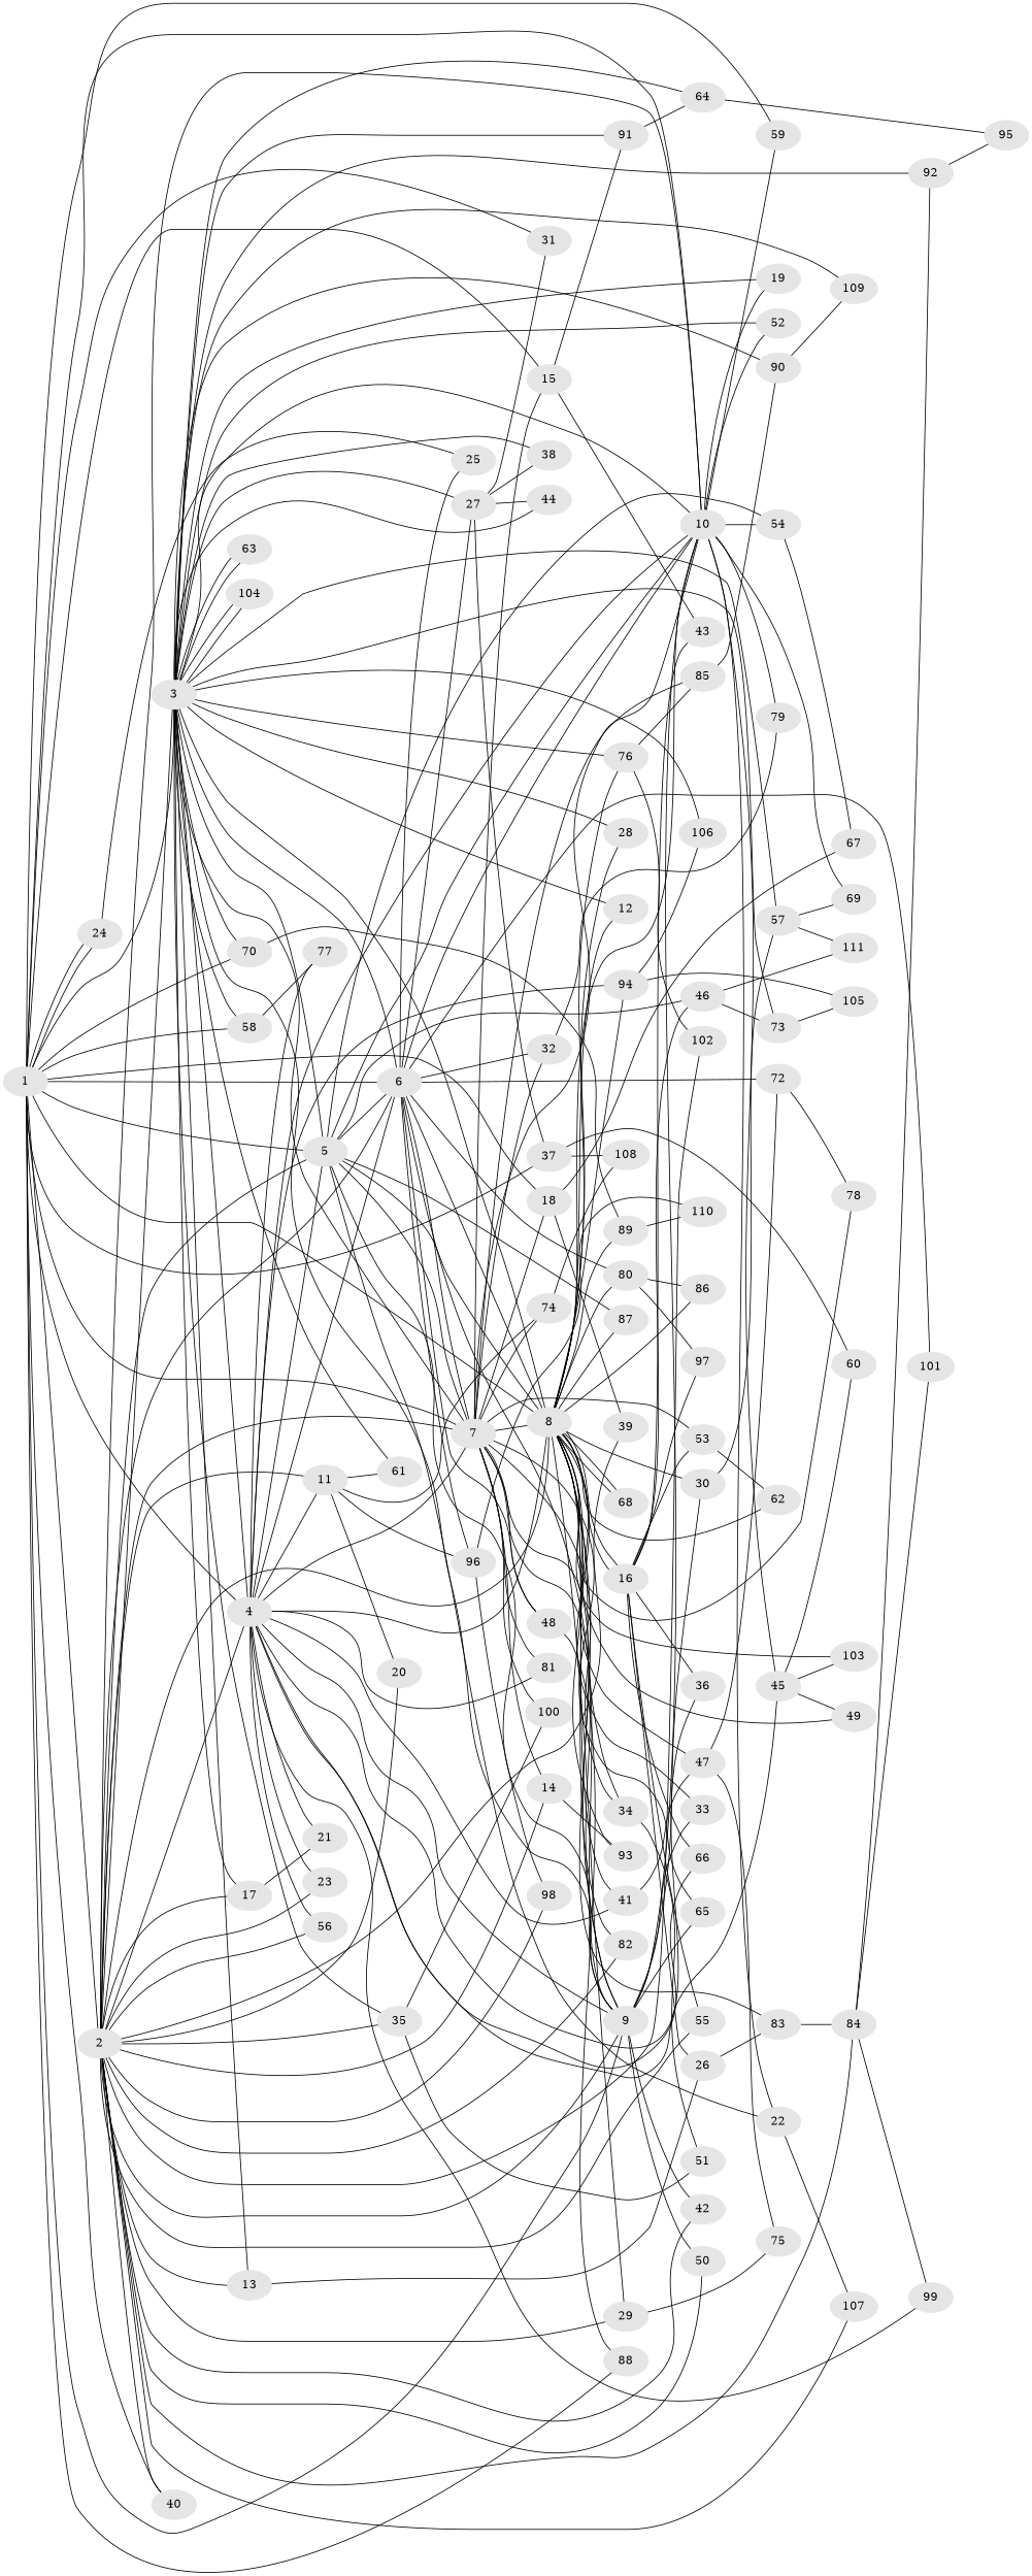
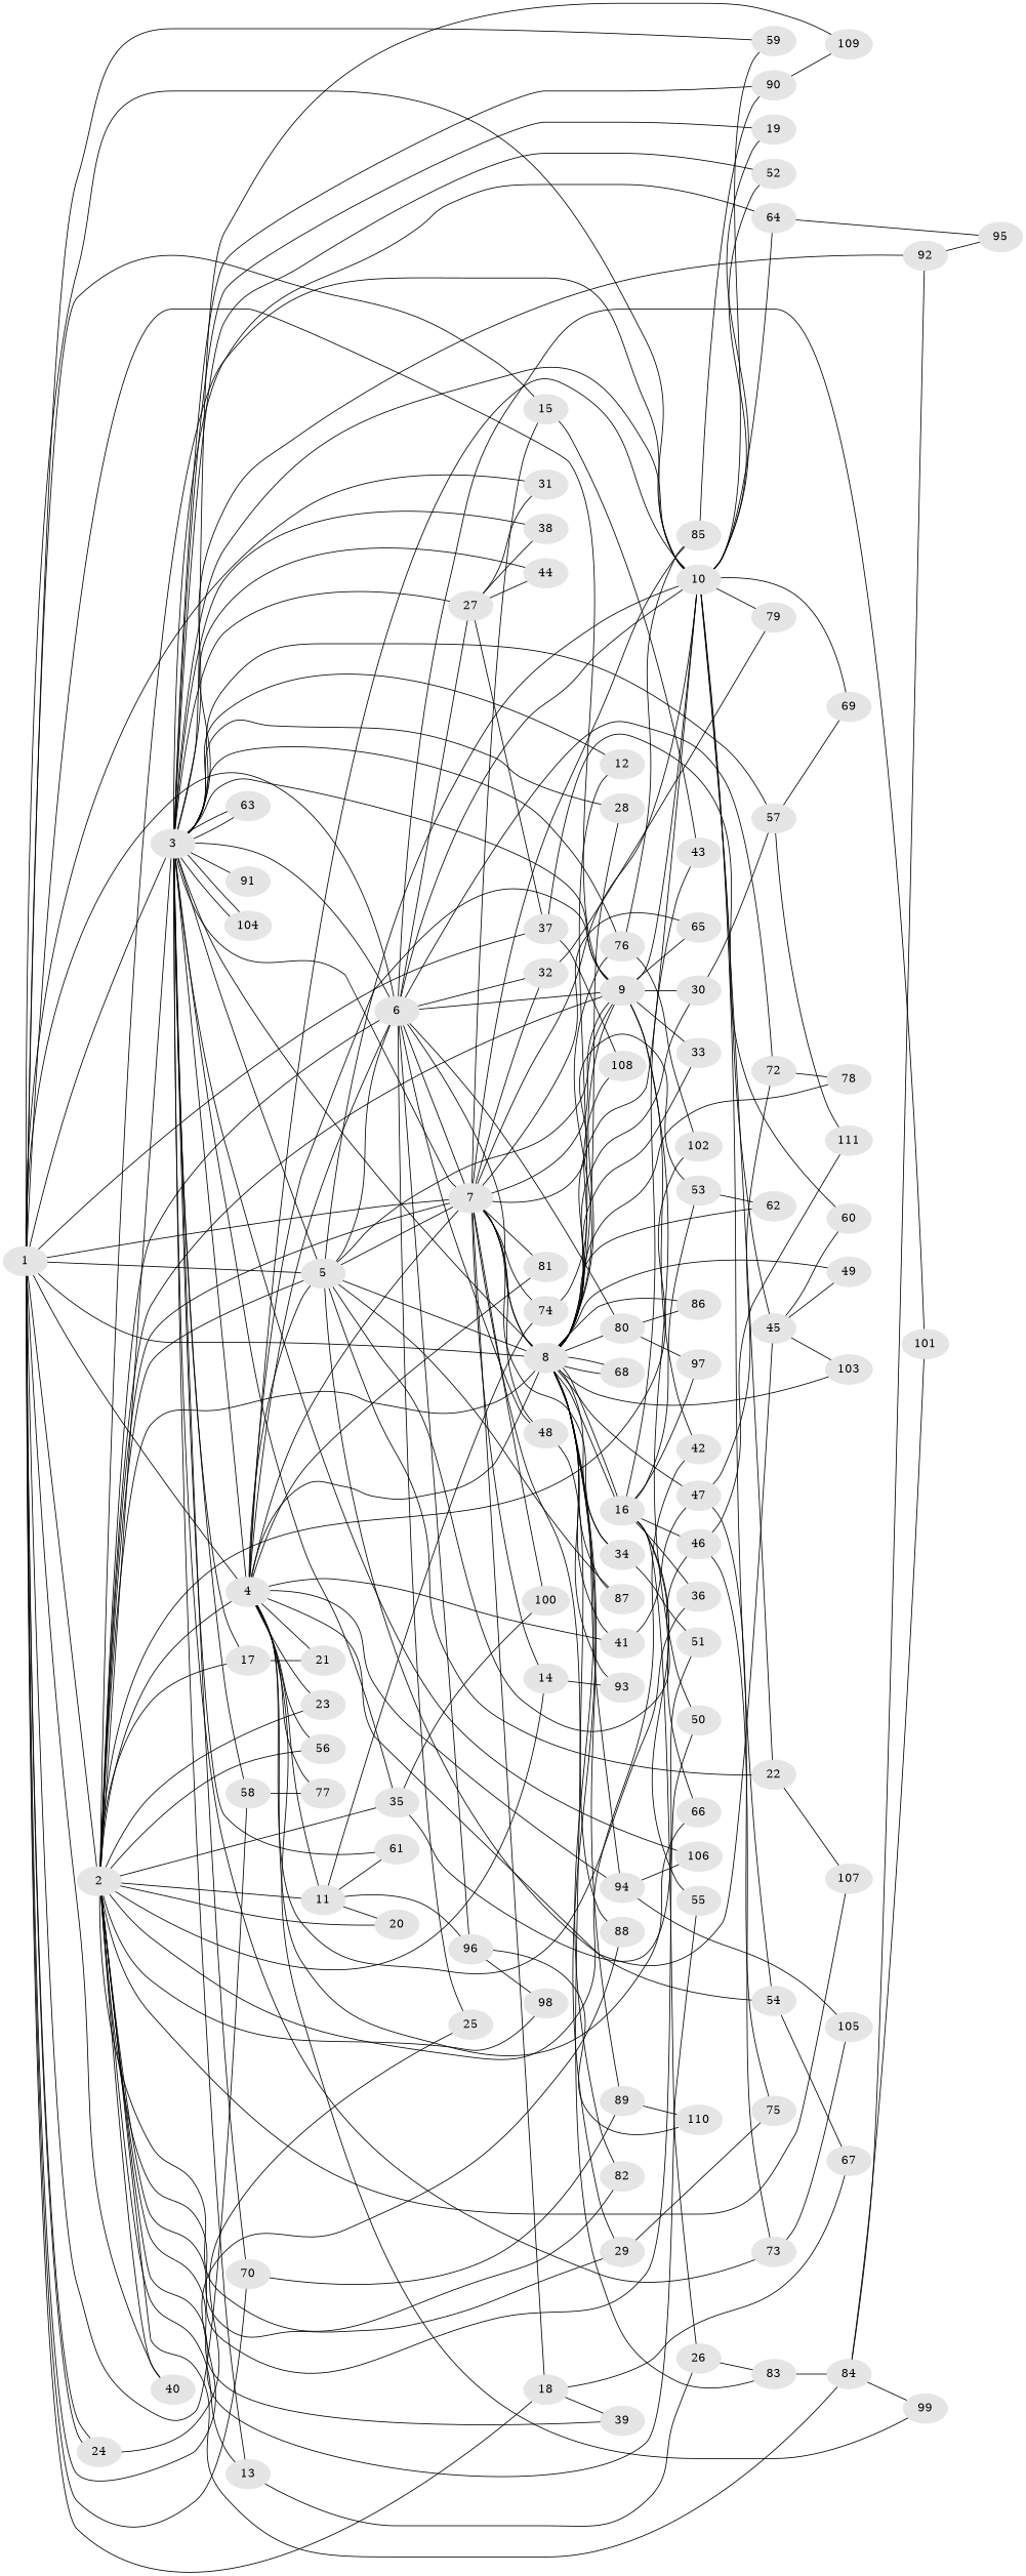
  graph {
    rankdir=LR
    node [color=gray90 style=filled]
    1
    2
    3
    4
    5
    6
    7
    8
    9
    10
    15
    18
    24
    31
    37
    40
    58
    59
    70
    88
    11
    13
    14
    17
    20
    23
    29
    35
    39
    42
    50
    55
    56
    82
    84
    98
    102
    107
    12
    19
    27
    28
    38
    44
    52
    57
    61
    63
    64
    73
    76
    90
    91
    92
    104
    106
    109
    21
    36
    41
    45
    66
    77
    81
    94
    99
    22
    46
    54
    87
    25
    32
    48
    72
    80
    96
    101
    34
    53
    65
    74
    83
    85
    100
    16
    30
    33
    47
    49
    62
    68
    78
    86
    89
    93
    103
    69
    79
    43
    67
    60
    108
    26
    75
    51
    111
    95
    105
    97
    110
    1 -- 2
    1 -- 3
    1 -- 4
    1 -- 5
    1 -- 6
    1 -- 7
    1 -- 8
    1 -- 9
    1 -- 10
    1 -- 15
    1 -- 18
    1 -- 24
    1 -- 24
    1 -- 31
    1 -- 37
    1 -- 40
    1 -- 58
    1 -- 59
    1 -- 70
    1 -- 88
    2 -- 3
    2 -- 4
    2 -- 5
    2 -- 6
    2 -- 7
    2 -- 8
    2 -- 9
    2 -- 10
    2 -- 40
    2 -- 11
    2 -- 13
    2 -- 14
    2 -- 17
    2 -- 20
    2 -- 23
    2 -- 29
    2 -- 35
    2 -- 39
    2 -- 42
    2 -- 50
    2 -- 55
    2 -- 56
    2 -- 82
    2 -- 84
    2 -- 98
    2 -- 102
    2 -- 107
    3 -- 4
    3 -- 5
    3 -- 6
    3 -- 7
    3 -- 8
    3 -- 9
    3 -- 10
    3 -- 58
    3 -- 70
    3 -- 13
    3 -- 17
    3 -- 35
    3 -- 12
    3 -- 19
    3 -- 27
    3 -- 28
    3 -- 38
    3 -- 44
    3 -- 52
    3 -- 57
    3 -- 61
    3 -- 63
    3 -- 63
    3 -- 64
    3 -- 73
    3 -- 76
    3 -- 90
    3 -- 91
    3 -- 92
    3 -- 104
    3 -- 104
    3 -- 106
    3 -- 109
    4 -- 5
    4 -- 6
    4 -- 7
    4 -- 8
    4 -- 9
    4 -- 10
    4 -- 11
    4 -- 23
    4 -- 56
    4 -- 21
    4 -- 36
    4 -- 41
    4 -- 45
    4 -- 66
    4 -- 77
    4 -- 81
    4 -- 94
    4 -- 99
    5 -- 6
    5 -- 7
    5 -- 8
    5 -- 9
    5 -- 10
    5 -- 22
    5 -- 46
    5 -- 54
    5 -- 87
    6 -- 7
    6 -- 8
    6 -- 9
    6 -- 10
    6 -- 27
    6 -- 25
    6 -- 32
    6 -- 48
    6 -- 72
    6 -- 80
    6 -- 96
    6 -- 101
    7 -- 8
    7 -- 9
    7 -- 10
    7 -- 15
    7 -- 18
    7 -- 14
    7 -- 81
    7 -- 32
    7 -- 48
    7 -- 34
    7 -- 53
    7 -- 65
    7 -- 74
    7 -- 83
    7 -- 85
    7 -- 100
    8 -- 9
    8 -- 10
    8 -- 29
    8 -- 82
    8 -- 12
    8 -- 28
    8 -- 76
    8 -- 41
    8 -- 94
    8 -- 87
    8 -- 80
    8 -- 34
    8 -- 16
    8 -- 16
    8 -- 30
    8 -- 33
    8 -- 47
    8 -- 49
    8 -- 62
    8 -- 68
    8 -- 68
    8 -- 78
    8 -- 86
    8 -- 89
    8 -- 93
    8 -- 103
    9 -- 10
    9 -- 42
    9 -- 50
    9 -- 65
    9 -- 30
    9 -- 33
    10 -- 59
    10 -- 19
    10 -- 52
-   91 -- 64
+   10 -- 64
    10 -- 45
    10 -- 22
    10 -- 54
    10 -- 69
    10 -- 79
-   15 -- 91
    15 -- 43
    18 -- 39
    18 -- 67
    24 -- 25
    37 -- 60
    37 -- 108
    58 -- 77
    70 -- 89
    11 -- 20
    11 -- 61
    11 -- 96
    11 -- 74
    13 -- 26
    14 -- 93
    17 -- 21
    29 -- 75
    35 -- 100
    35 -- 51
    84 -- 92
    84 -- 99
    84 -- 101
    27 -- 31
    27 -- 37
    27 -- 38
    27 -- 44
    57 -- 69
    57 -- 111
    64 -- 95
    73 -- 105
    76 -- 102
    76 -- 85
    90 -- 109
    92 -- 95
    41 -- 47
    45 -- 49
    45 -- 103
    45 -- 60
    94 -- 106
    94 -- 105
    22 -- 107
    46 -- 73
    46 -- 111
    54 -- 67
    32 -- 79
    48 -- 88
    72 -- 78
    80 -- 86
    80 -- 97
    96 -- 98
    96 -- 110
    34 -- 51
    53 -- 62
    74 -- 108
    83 -- 84
    85 -- 90
    16 -- 55
    16 -- 36
    16 -- 66
    16 -- 46
    16 -- 53
    16 -- 43
    16 -- 26
    16 -- 97
    30 -- 57
    47 -- 72
    47 -- 75
    89 -- 110
    26 -- 83
  }
